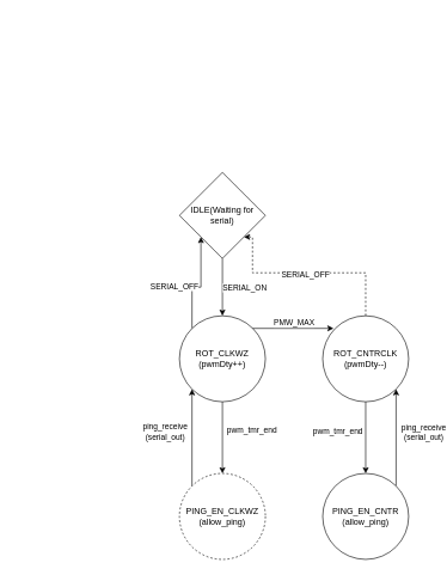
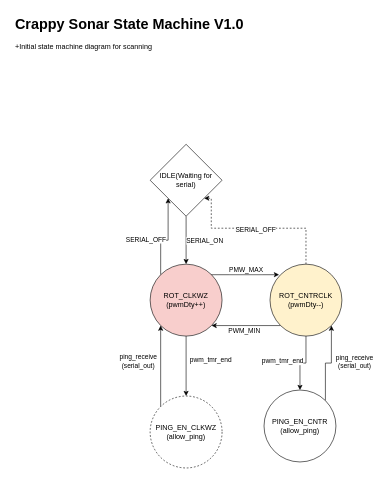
  <mxCell id="0" />
  <mxCell id="1" parent="0" />
  <mxCell id="2" style="edgeStyle=orthogonalEdgeStyle;rounded=0;orthogonalLoop=1;jettySize=auto;html=1;exitX=1;exitY=0;exitDx=0;exitDy=0;entryX=0;entryY=0;entryDx=0;entryDy=0;" edge="1" parent="1"><mxGeometry relative="1" as="geometry"><mxPoint x="349.996" y="457.574" as="sourcePoint" /><mxPoint x="465.144" y="457.574" as="targetPoint" /></mxGeometry></mxCell>
  <mxCell id="3" value="PMW_MAX" style="edgeLabel;html=1;align=center;verticalAlign=middle;resizable=0;points=[];" vertex="1" connectable="0" parent="2"><mxGeometry x="-0.161" y="1" relative="1" as="geometry"><mxPoint x="12" y="-7" as="offset" /></mxGeometry></mxCell>
  <mxCell id="4" style="edgeStyle=orthogonalEdgeStyle;rounded=0;orthogonalLoop=1;jettySize=auto;html=1;exitX=0;exitY=0;exitDx=0;exitDy=0;entryX=0;entryY=1;entryDx=0;entryDy=0;" edge="1" parent="1" source="8" target="18"><mxGeometry relative="1" as="geometry" /></mxCell>
  <mxCell id="5" value="SERIAL_OFF" style="edgeLabel;html=1;align=center;verticalAlign=middle;resizable=0;points=[];" vertex="1" connectable="0" parent="4"><mxGeometry x="0.02" y="-1" relative="1" as="geometry"><mxPoint x="-39" as="offset" /></mxGeometry></mxCell>
  <mxCell id="6" style="edgeStyle=orthogonalEdgeStyle;rounded=0;orthogonalLoop=1;jettySize=auto;html=1;exitX=0.5;exitY=1;exitDx=0;exitDy=0;entryX=0.5;entryY=0;entryDx=0;entryDy=0;" edge="1" parent="1" source="8" target="22"><mxGeometry relative="1" as="geometry"><mxPoint x="310" y="650" as="targetPoint" /></mxGeometry></mxCell>
  <mxCell id="7" value="pwm_tmr_end" style="edgeLabel;html=1;align=center;verticalAlign=middle;resizable=0;points=[];" vertex="1" connectable="0" parent="6"><mxGeometry x="-0.471" y="-2" relative="1" as="geometry"><mxPoint x="42" y="13" as="offset" /></mxGeometry></mxCell>
- <mxCell id="8" value="ROT_CLKWZ&lt;br&gt;(pwmDty++)" style="ellipse;whiteSpace=wrap;html=1;" vertex="1" parent="1"><mxGeometry x="250" y="440" width="120" height="120" as="geometry" /></mxCell>
+ <mxCell id="8" value="ROT_CLKWZ&lt;br&gt;(pwmDty++)" style="ellipse;whiteSpace=wrap;html=1;fillColor=#f8cecc;" vertex="1" parent="1"><mxGeometry x="250" y="440" width="120" height="120" as="geometry" /></mxCell>
+ <mxCell id="9" style="edgeStyle=orthogonalEdgeStyle;rounded=0;orthogonalLoop=1;jettySize=auto;html=1;exitX=0;exitY=1;exitDx=0;exitDy=0;entryX=1;entryY=1;entryDx=0;entryDy=0;" edge="1" parent="1" source="15" target="8"><mxGeometry relative="1" as="geometry" /></mxCell>
+ <mxCell id="10" value="PWM_MIN" style="edgeLabel;html=1;align=center;verticalAlign=middle;resizable=0;points=[];" vertex="1" connectable="0" parent="9"><mxGeometry x="0.052" y="2" relative="1" as="geometry"><mxPoint y="6" as="offset" /></mxGeometry></mxCell>
  <mxCell id="11" style="edgeStyle=orthogonalEdgeStyle;rounded=0;orthogonalLoop=1;jettySize=auto;html=1;exitX=0.5;exitY=0;exitDx=0;exitDy=0;entryX=1;entryY=1;entryDx=0;entryDy=0;dashed=1;" edge="1" parent="1" source="15" target="18"><mxGeometry relative="1" as="geometry"><Array as="points"><mxPoint x="510" y="380" /><mxPoint x="352" y="380" /></Array></mxGeometry></mxCell>
  <mxCell id="12" value="SERIAL_OFF" style="edgeLabel;html=1;align=center;verticalAlign=middle;resizable=0;points=[];" vertex="1" connectable="0" parent="11"><mxGeometry x="0.038" y="1" relative="1" as="geometry"><mxPoint as="offset" /></mxGeometry></mxCell>
  <mxCell id="13" style="edgeStyle=orthogonalEdgeStyle;rounded=0;orthogonalLoop=1;jettySize=auto;html=1;exitX=0.5;exitY=1;exitDx=0;exitDy=0;entryX=0.5;entryY=0;entryDx=0;entryDy=0;" edge="1" parent="1" source="15" target="25"><mxGeometry relative="1" as="geometry" /></mxCell>
  <mxCell id="14" value="pwm_tmr_end" style="edgeLabel;html=1;align=center;verticalAlign=middle;resizable=0;points=[];" vertex="1" connectable="0" parent="13"><mxGeometry x="-0.186" relative="1" as="geometry"><mxPoint x="-40" as="offset" /></mxGeometry></mxCell>
- <mxCell id="15" value="ROT_CNTRCLK&lt;br&gt;(pwmDty--)" style="ellipse;whiteSpace=wrap;html=1;" vertex="1" parent="1"><mxGeometry x="450" y="440" width="120" height="120" as="geometry" /></mxCell>
+ <mxCell id="15" value="ROT_CNTRCLK&lt;br&gt;(pwmDty--)" style="ellipse;whiteSpace=wrap;html=1;fillColor=#fff2cc;" vertex="1" parent="1"><mxGeometry x="450" y="440" width="120" height="120" as="geometry" /></mxCell>
  <mxCell id="16" style="edgeStyle=orthogonalEdgeStyle;rounded=0;orthogonalLoop=1;jettySize=auto;html=1;exitX=0.5;exitY=1;exitDx=0;exitDy=0;entryX=0.5;entryY=0;entryDx=0;entryDy=0;" edge="1" parent="1" source="18" target="8"><mxGeometry relative="1" as="geometry" /></mxCell>
  <mxCell id="17" value="SERIAL_ON" style="edgeLabel;html=1;align=center;verticalAlign=middle;resizable=0;points=[];" vertex="1" connectable="0" parent="16"><mxGeometry x="-0.325" y="4" relative="1" as="geometry"><mxPoint x="26" y="13" as="offset" /></mxGeometry></mxCell>
  <mxCell id="18" value="IDLE(Waiting for serial)" style="rhombus;whiteSpace=wrap;html=1;" vertex="1" parent="1"><mxGeometry x="250" y="240" width="120" height="120" as="geometry" /></mxCell>
+ <mxCell id="19" value="&lt;h1&gt;Crappy Sonar State Machine V1.0&lt;/h1&gt;&lt;p&gt;+Initial state machine diagram for scanning&lt;/p&gt;" style="text;html=1;strokeColor=none;fillColor=none;spacing=5;spacingTop=-20;whiteSpace=wrap;overflow=hidden;rounded=0;" vertex="1" parent="1"><mxGeometry x="20" y="20" width="490" height="190" as="geometry" /></mxCell>
  <mxCell id="20" style="edgeStyle=orthogonalEdgeStyle;rounded=0;orthogonalLoop=1;jettySize=auto;html=1;exitX=0;exitY=0;exitDx=0;exitDy=0;entryX=0;entryY=1;entryDx=0;entryDy=0;" edge="1" parent="1" source="22" target="8"><mxGeometry relative="1" as="geometry" /></mxCell>
  <mxCell id="21" value="ping_receive&lt;br&gt;(serial_out)" style="edgeLabel;html=1;align=center;verticalAlign=middle;resizable=0;points=[];" vertex="1" connectable="0" parent="20"><mxGeometry x="0.13" y="-1" relative="1" as="geometry"><mxPoint x="-39" as="offset" /></mxGeometry></mxCell>
  <mxCell id="22" value="PING_EN_CLKWZ&lt;br&gt;(allow_ping)" style="ellipse;whiteSpace=wrap;html=1;dashed=1;" vertex="1" parent="1"><mxGeometry x="250" y="660" width="120" height="120" as="geometry" /></mxCell>
  <mxCell id="23" style="edgeStyle=orthogonalEdgeStyle;rounded=0;orthogonalLoop=1;jettySize=auto;html=1;exitX=1;exitY=0;exitDx=0;exitDy=0;entryX=1;entryY=1;entryDx=0;entryDy=0;" edge="1" parent="1" source="25" target="15"><mxGeometry relative="1" as="geometry" /></mxCell>
  <mxCell id="24" value="ping_receive&lt;br&gt;(serial_out)" style="edgeLabel;html=1;align=center;verticalAlign=middle;resizable=0;points=[];" vertex="1" connectable="0" parent="23"><mxGeometry x="0.116" y="1" relative="1" as="geometry"><mxPoint x="39" as="offset" /></mxGeometry></mxCell>
- <mxCell id="25" value="PING_EN_CNTR&lt;br&gt;(allow_ping)" style="ellipse;whiteSpace=wrap;html=1;" vertex="1" parent="1"><mxGeometry x="450" y="660" width="120" height="120" as="geometry" /></mxCell>
+ <mxCell id="25" value="PING_EN_CNTR&lt;br&gt;(allow_ping)" style="ellipse;whiteSpace=wrap;html=1;" vertex="1" parent="1"><mxGeometry x="440" y="650" width="120" height="120" as="geometry" /></mxCell>
